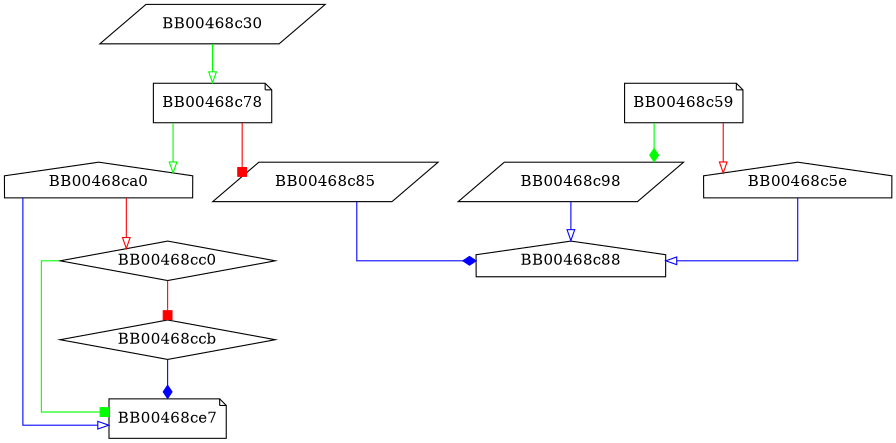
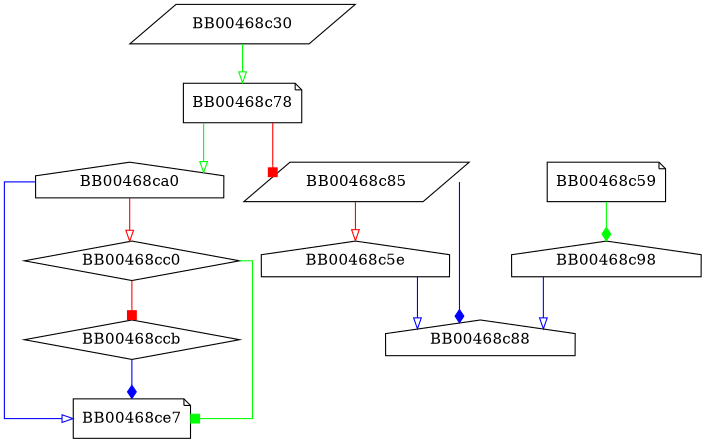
  digraph {
    splines=ortho
    node [shape=parallelogram]
    edge [arrowhead=onormal color=blue]
    BB00468c30
    BB00468c78 [shape=note]
    BB00468c85
    BB00468ca0 [shape=house]
    BB00468c88 [shape=house]
    BB00468ce7 [shape=note]
    BB00468cc0 [shape=diamond]
    BB00468c59 [shape=note]
-   BB00468c98
+   BB00468c98 [shape=house]
    BB00468c5e [shape=house]
    BB00468ccb [shape=diamond]
    BB00468c30 -> BB00468c78 [color=green]
    BB00468c78 -> BB00468c85 [arrowhead=box color=red]
    BB00468c78 -> BB00468ca0 [color=green]
    BB00468c85 -> BB00468c88 [arrowhead=diamond]
    BB00468ca0 -> BB00468ce7
    BB00468ca0 -> BB00468cc0 [color=red]
    BB00468cc0 -> BB00468ce7 [arrowhead=box color=green]
    BB00468cc0 -> BB00468ccb [arrowhead=box color=red]
    BB00468c59 -> BB00468c98 [arrowhead=diamond color=green]
-   BB00468c59 -> BB00468c5e [color=red]
+   BB00468c85 -> BB00468c5e [color=red]
    BB00468c98 -> BB00468c88
    BB00468c5e -> BB00468c88
    BB00468ccb -> BB00468ce7 [arrowhead=diamond]
  }
